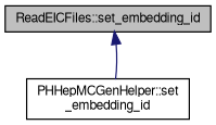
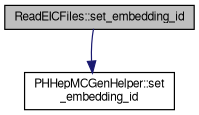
  digraph {
    rankdir=TB
    node [color=black fontname=FreeSans fontsize=10 shape=record]
    n1 [fillcolor=grey75 fontcolor=black height=0.2 label="ReadEICFiles::set_embedding_id" style=filled width=0.4]
    n2 [height=0.2 label="PHHepMCGenHelper::set\l_embedding_id" width=0.4]
-   n2 -> n1 [color=midnightblue fontname=FreeSans fontsize=10 labelfontname=FreeSans labelfontsize=10 style=solid]
+   n1 -> n2 [color=midnightblue fontname=FreeSans fontsize=10 labelfontname=FreeSans labelfontsize=10 style=solid]
  }
